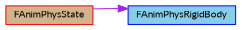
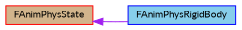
  digraph {
    rankdir=LR
    fontname=Lato
    node [fontname=Lato fontsize=10 shape=box style=filled]
    n1 [color=red fillcolor=tan height=0.2 label=FAnimPhysState width=0.4]
    n2 [color=blue fillcolor=skyblue height=0.2 label=FAnimPhysRigidBody width=0.4]
-   n2 -> n1 [color=purple dir=back fontname=Lato fontsize=10 labelfontname=Helvetica labelfontsize=10 style=solid]
+   n1 -> n2 [color=purple dir=back fontname=Lato fontsize=10 labelfontname=Helvetica labelfontsize=10 style=solid]
  }
